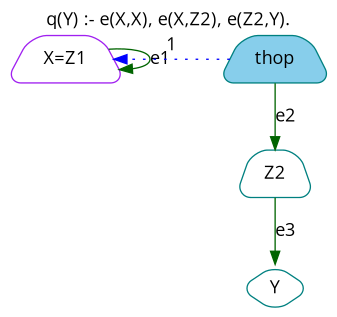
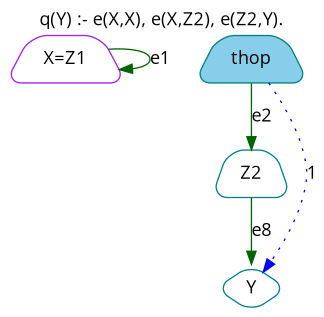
  digraph {
    fontname="Open Sans"
    label="q(Y) :- e(X,X), e(X,Z2), e(Z2,Y)."
    labelloc=t
    rankdir=TB
    node [color=teal fontname="Open Sans" shape=trapezium style=rounded]
    edge [color=darkgreen fontname="Open Sans"]
    n1 [color=purple height=0.5 label="X=Z1" width=0.75]
    Z2 [height=0.5 width=0.75]
    Y [height=0.5 shape=diamond width=0.75]
    thop [fillcolor=skyblue height=0.5 style="filled,rounded" width=0.79437]
    n1 -> n1 [label=e1]
-   Z2 -> Y [label=e3]
+   Z2 -> Y [label=e8]
    thop -> Z2 [label=e2]
-   thop -> n1 [color=blue constraint=false label=1 style=dotted]
+   thop -> Y [color=blue constraint=false label=1 style=dotted]
  }
